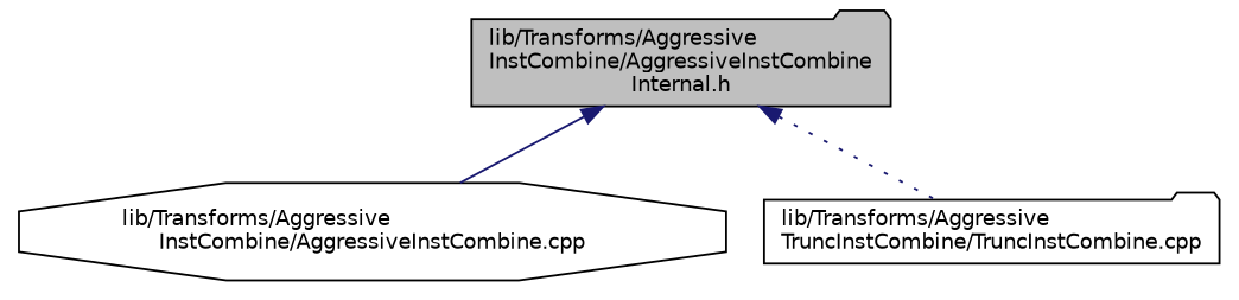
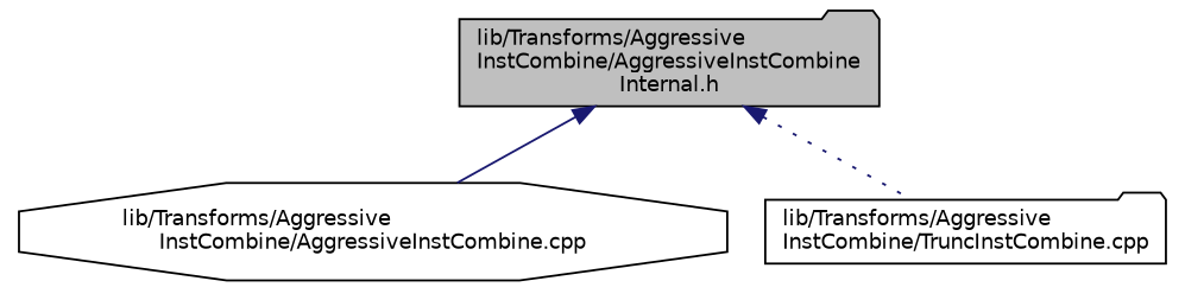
  digraph {
    node [color=black fontname=Helvetica fontsize=10 shape=folder]
    edge [color=midnightblue dir=back fontname=Helvetica fontsize=10 labelfontname=Helvetica labelfontsize=10]
    n1 [fillcolor=grey75 fontcolor=black height=0.2 label="lib/Transforms/Aggressive\lInstCombine/AggressiveInstCombine\lInternal.h" style=filled width=0.4]
    n2 [height=0.2 label="lib/Transforms/Aggressive\lInstCombine/AggressiveInstCombine.cpp" shape=octagon width=0.4]
-   n3 [height=0.2 label="lib/Transforms/Aggressive\lTruncInstCombine/TruncInstCombine.cpp" width=0.4]
+   n3 [height=0.2 label="lib/Transforms/Aggressive\lInstCombine/TruncInstCombine.cpp" width=0.4]
    n1 -> n2 [style=solid]
    n1 -> n3 [style=dotted]
  }
